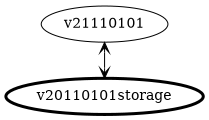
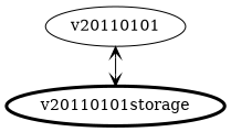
  graph {
    node [shape=ellipse]
-   v20110101 [label=v21110101]
+   v20110101
    v20110101storage [penwidth=3]
    v20110101 -- v20110101storage [arrowhead=vee arrowtail=vee dir=both]
  }
